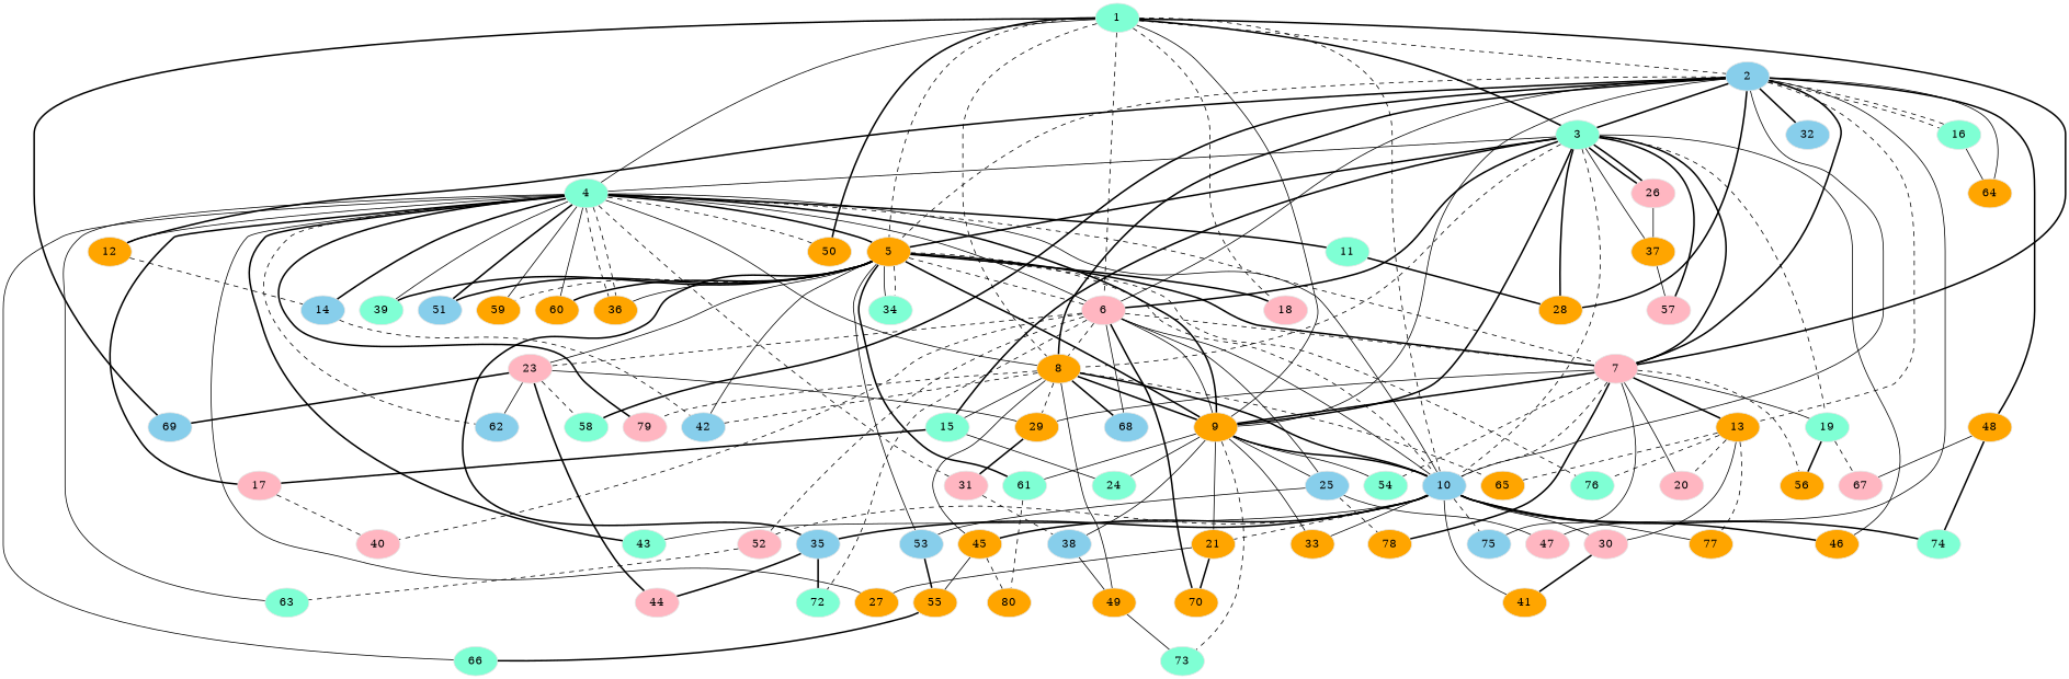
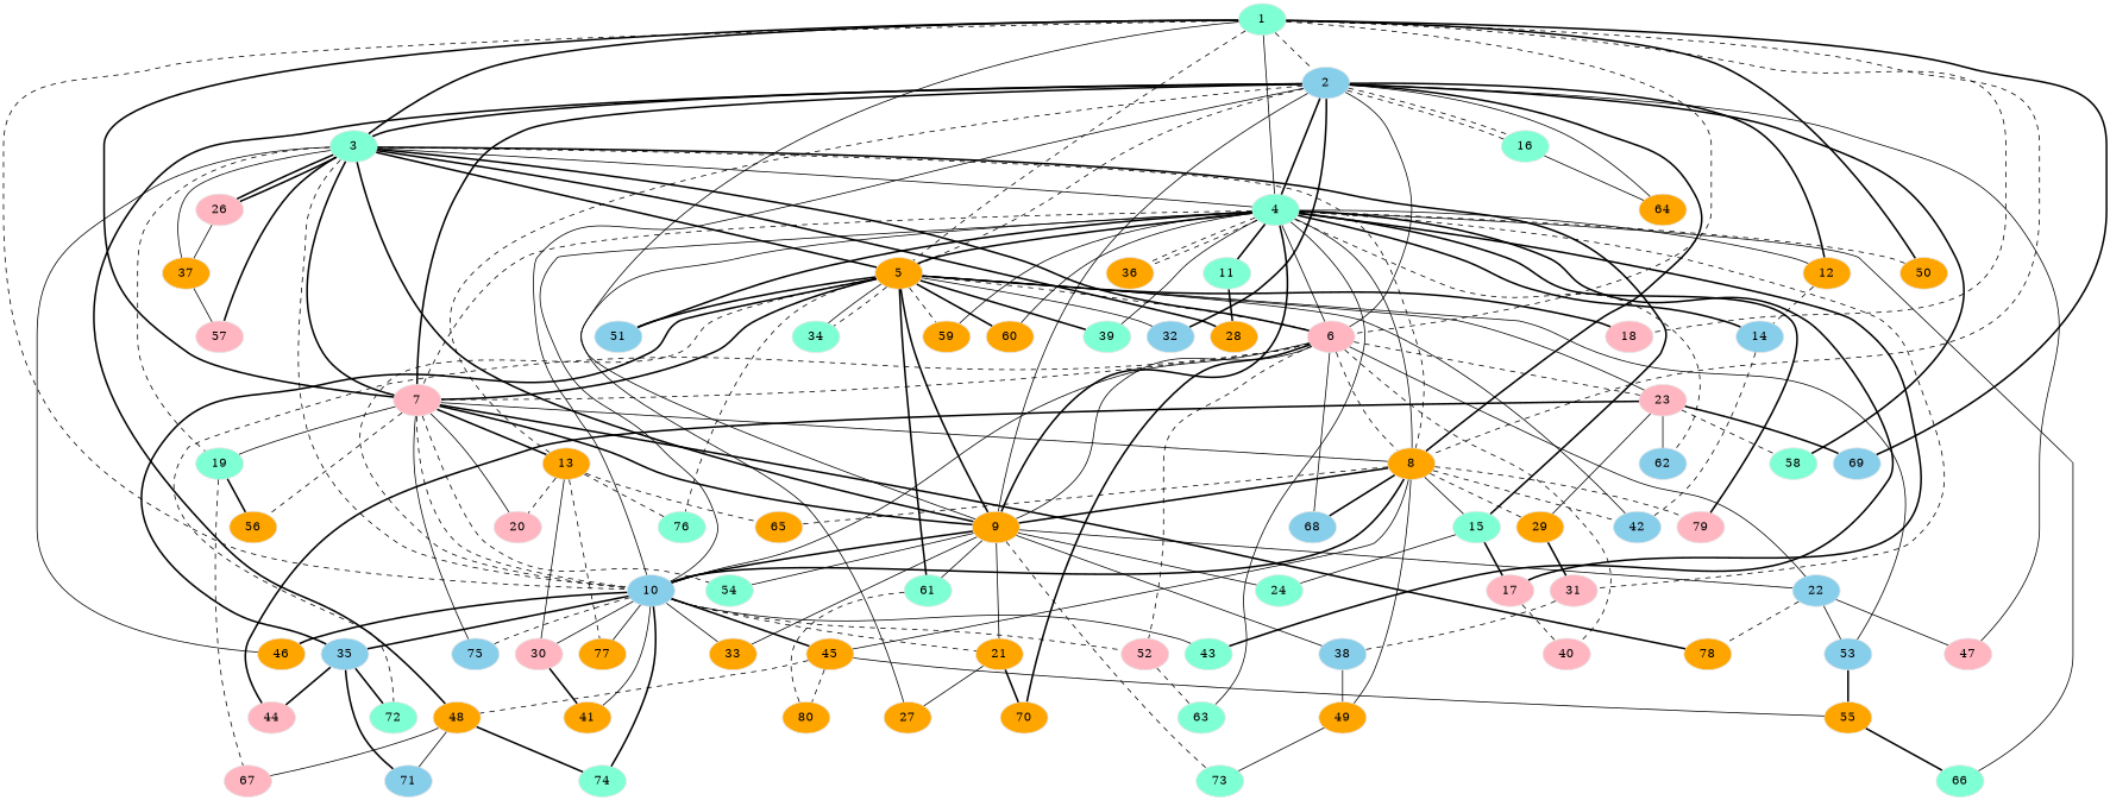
  graph {
    node [color=gray90 fillcolor=orange style=filled]
    edge [style=bold]
    1 [fillcolor=aquamarine]
    2 [fillcolor=skyblue]
    3 [fillcolor=aquamarine]
    4 [fillcolor=aquamarine]
    5
    6 [fillcolor=lightpink]
    7 [fillcolor=lightpink]
    8
    9
    10 [fillcolor=skyblue]
    18 [fillcolor=lightpink]
    50
    69 [fillcolor=skyblue]
    12
    13
    16 [fillcolor=aquamarine]
    32 [fillcolor=skyblue]
    47 [fillcolor=lightpink]
    48
    58 [fillcolor=aquamarine]
    64
    15 [fillcolor=aquamarine]
    19 [fillcolor=aquamarine]
    26 [fillcolor=lightpink]
    28
    37
    46
    57 [fillcolor=lightpink]
    11 [fillcolor=aquamarine]
    14 [fillcolor=skyblue]
    17 [fillcolor=lightpink]
    27
    31 [fillcolor=lightpink]
    36
    39 [fillcolor=aquamarine]
    43 [fillcolor=aquamarine]
    51 [fillcolor=skyblue]
    59
    60
    62 [fillcolor=skyblue]
    63 [fillcolor=aquamarine]
    66 [fillcolor=aquamarine]
    79 [fillcolor=lightpink]
    23 [fillcolor=lightpink]
    34 [fillcolor=aquamarine]
    35 [fillcolor=skyblue]
    53 [fillcolor=skyblue]
    61 [fillcolor=aquamarine]
    76 [fillcolor=aquamarine]
    42 [fillcolor=skyblue]
-   22 [fillcolor=skyblue label=25]
+   22 [fillcolor=skyblue]
    40 [fillcolor=lightpink]
    52 [fillcolor=lightpink]
    68 [fillcolor=skyblue]
    70
    72 [fillcolor=aquamarine]
    20 [fillcolor=lightpink]
    54 [fillcolor=aquamarine]
    56
    75 [fillcolor=skyblue]
    78
    29
    45
    49
    65
    21
    24 [fillcolor=aquamarine]
    33
    38 [fillcolor=skyblue]
    73 [fillcolor=aquamarine]
    30 [fillcolor=lightpink]
    41
    74 [fillcolor=aquamarine]
    77
    67 [fillcolor=lightpink]
+   71 [fillcolor=skyblue]
    44 [fillcolor=lightpink]
    55
    80
    1 -- 2 [style=dashed]
    1 -- 3
    1 -- 4 [style=solid]
    1 -- 5 [style=dashed]
    1 -- 6 [style=dashed]
    1 -- 7
    1 -- 8 [style=dashed]
    1 -- 9 [style=solid]
    1 -- 10 [style=dashed]
    1 -- 18 [style=dashed]
    1 -- 50
    1 -- 69
    2 -- 3
-   2 -- 28
+   2 -- 4
    2 -- 5 [style=dashed]
    2 -- 6 [style=solid]
    2 -- 7
    2 -- 8
    2 -- 9 [style=solid]
    2 -- 10 [style=solid]
    2 -- 12
    2 -- 13 [style=dashed]
    2 -- 16 [style=dashed]
    2 -- 16 [style=dashed]
    2 -- 32
    2 -- 47 [style=solid]
    2 -- 48
    2 -- 58
    2 -- 64 [style=solid]
    3 -- 4 [style=solid]
    3 -- 5
    3 -- 6
    3 -- 7
    3 -- 8 [style=dashed]
    3 -- 9
    3 -- 10 [style=dashed]
    3 -- 15
    3 -- 19 [style=dashed]
    3 -- 26
    3 -- 26
    3 -- 28
    3 -- 37 [style=solid]
    3 -- 46 [style=solid]
    3 -- 57
    4 -- 5
    4 -- 6 [style=solid]
    4 -- 7 [style=dashed]
    4 -- 8 [style=solid]
    4 -- 9
    4 -- 10 [style=solid]
    4 -- 50 [style=dashed]
    4 -- 12 [style=solid]
    4 -- 11
    4 -- 14
    4 -- 17
    4 -- 27 [style=solid]
    4 -- 31 [style=dashed]
    4 -- 36 [style=dashed]
    4 -- 36 [style=dashed]
    4 -- 39 [style=solid]
    4 -- 43
    4 -- 51
    4 -- 59 [style=solid]
    4 -- 60 [style=solid]
    4 -- 62 [style=dashed]
    4 -- 63 [style=solid]
    4 -- 66 [style=solid]
    4 -- 79
    5 -- 6 [style=dashed]
    5 -- 7
    5 -- 9
    5 -- 10 [style=dashed]
    5 -- 18
-   5 -- 36 [style=solid]
+   5 -- 32 [style=solid]
    5 -- 39
    5 -- 51
    5 -- 59 [style=dashed]
    5 -- 60
    5 -- 23 [style=solid]
    5 -- 34 [style=solid]
    5 -- 34 [style=dashed]
    5 -- 35
    5 -- 53 [style=solid]
    5 -- 61
    5 -- 76 [style=dashed]
    5 -- 42 [style=solid]
    6 -- 7 [style=dashed]
    6 -- 8 [style=dashed]
    6 -- 9 [style=solid]
    6 -- 10 [style=solid]
    6 -- 23 [style=dashed]
    6 -- 22 [style=solid]
    6 -- 40 [style=dashed]
    6 -- 52 [style=dashed]
    6 -- 68 [style=solid]
    6 -- 70
    6 -- 72 [style=dashed]
-   7 -- 29 [style=solid]
+   7 -- 8 [style=solid]
    7 -- 9
    7 -- 10 [style=dashed]
    7 -- 13
    7 -- 19 [style=solid]
    7 -- 20 [style=solid]
    7 -- 54 [style=dashed]
    7 -- 56 [style=dashed]
    7 -- 75 [style=solid]
    7 -- 78
    8 -- 9
    8 -- 10
    8 -- 15 [style=solid]
    8 -- 79 [style=dashed]
    8 -- 42 [style=dashed]
    8 -- 68
    8 -- 29 [style=dashed]
    8 -- 45 [style=solid]
    8 -- 49 [style=solid]
    8 -- 65 [style=dashed]
    9 -- 10
    9 -- 61 [style=solid]
    9 -- 22 [style=solid]
    9 -- 54 [style=solid]
    9 -- 21 [style=solid]
    9 -- 24 [style=solid]
    9 -- 33 [style=solid]
    9 -- 38 [style=solid]
    9 -- 73 [style=dashed]
    10 -- 46
    10 -- 43 [style=solid]
    10 -- 35
    10 -- 52 [style=dashed]
    10 -- 75 [style=dashed]
    10 -- 45
    10 -- 21 [style=dashed]
    10 -- 33 [style=solid]
    10 -- 30 [style=solid]
    10 -- 41 [style=solid]
    10 -- 74
    10 -- 77 [style=solid]
    12 -- 14 [style=dashed]
    13 -- 76 [style=dashed]
    13 -- 20 [style=dashed]
    13 -- 65 [style=dashed]
    13 -- 30 [style=solid]
    13 -- 77 [style=dashed]
    16 -- 64 [style=solid]
    48 -- 74
    48 -- 67 [style=solid]
+   48 -- 71 [style=solid]
    15 -- 17
    15 -- 24 [style=solid]
    19 -- 56
    19 -- 67 [style=dashed]
    26 -- 37 [style=solid]
    37 -- 57 [style=solid]
    11 -- 28
    14 -- 42 [style=dashed]
    17 -- 40 [style=dashed]
    31 -- 38 [style=dashed]
    23 -- 69
    23 -- 58 [style=dashed]
    23 -- 62 [style=solid]
    23 -- 29 [style=solid]
    23 -- 44
    35 -- 72
+   35 -- 71
    35 -- 44
    53 -- 55
    61 -- 80 [style=dashed]
    22 -- 47 [style=solid]
    22 -- 53 [style=solid]
    22 -- 78 [style=dashed]
    52 -- 63 [style=dashed]
    29 -- 31
+   45 -- 48 [style=dashed]
    45 -- 55 [style=solid]
    45 -- 80 [style=dashed]
    49 -- 73 [style=solid]
    21 -- 27 [style=solid]
    21 -- 70
    38 -- 49 [style=solid]
    30 -- 41
    55 -- 66
  }
